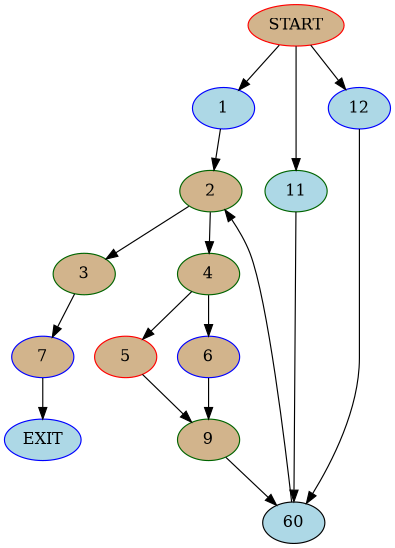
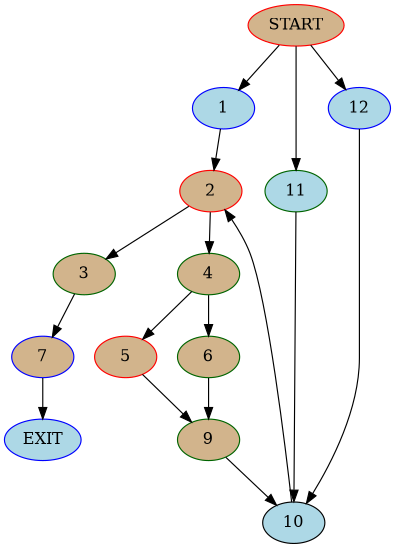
  digraph {
    node [color=darkgreen fillcolor=tan style=filled]
    n1 [color=red label=START]
    1 [color=blue fillcolor=lightblue]
    11 [fillcolor=lightblue]
    12 [color=blue fillcolor=lightblue]
-   2
-   10 [color=black fillcolor=lightblue label=60]
+   2 [color=red]
+   10 [color=black fillcolor=lightblue]
    n7 [color=blue fillcolor=lightblue label=EXIT]
    3
    4
    7 [color=blue]
    5 [color=red]
-   6 [color=blue]
+   6
    9
    n1 -> 1
    n1 -> 11
    n1 -> 12
    1 -> 2
    11 -> 10
    12 -> 10
    2 -> 3
    2 -> 4
    10 -> 2
    3 -> 7
    4 -> 5
    4 -> 6
    7 -> n7
    5 -> 9
    6 -> 9
    9 -> 10
  }
